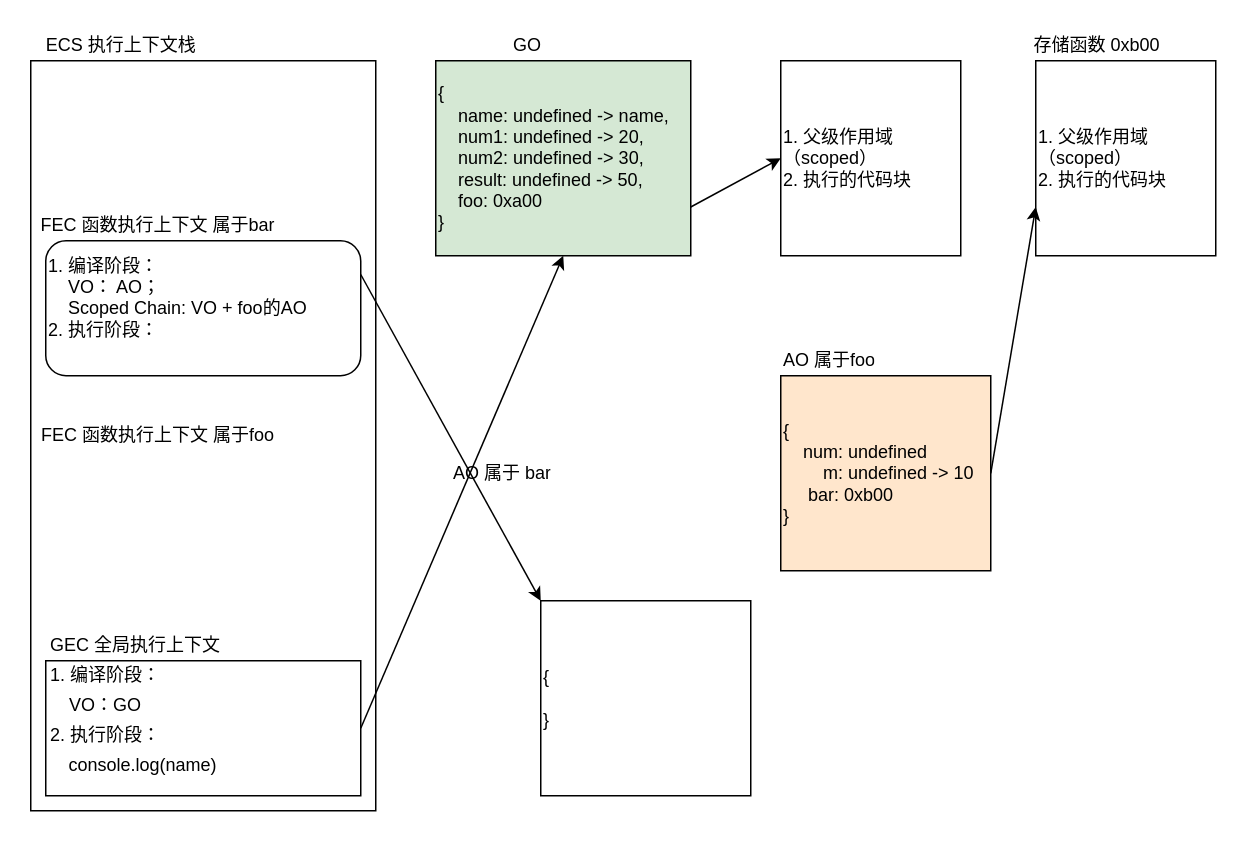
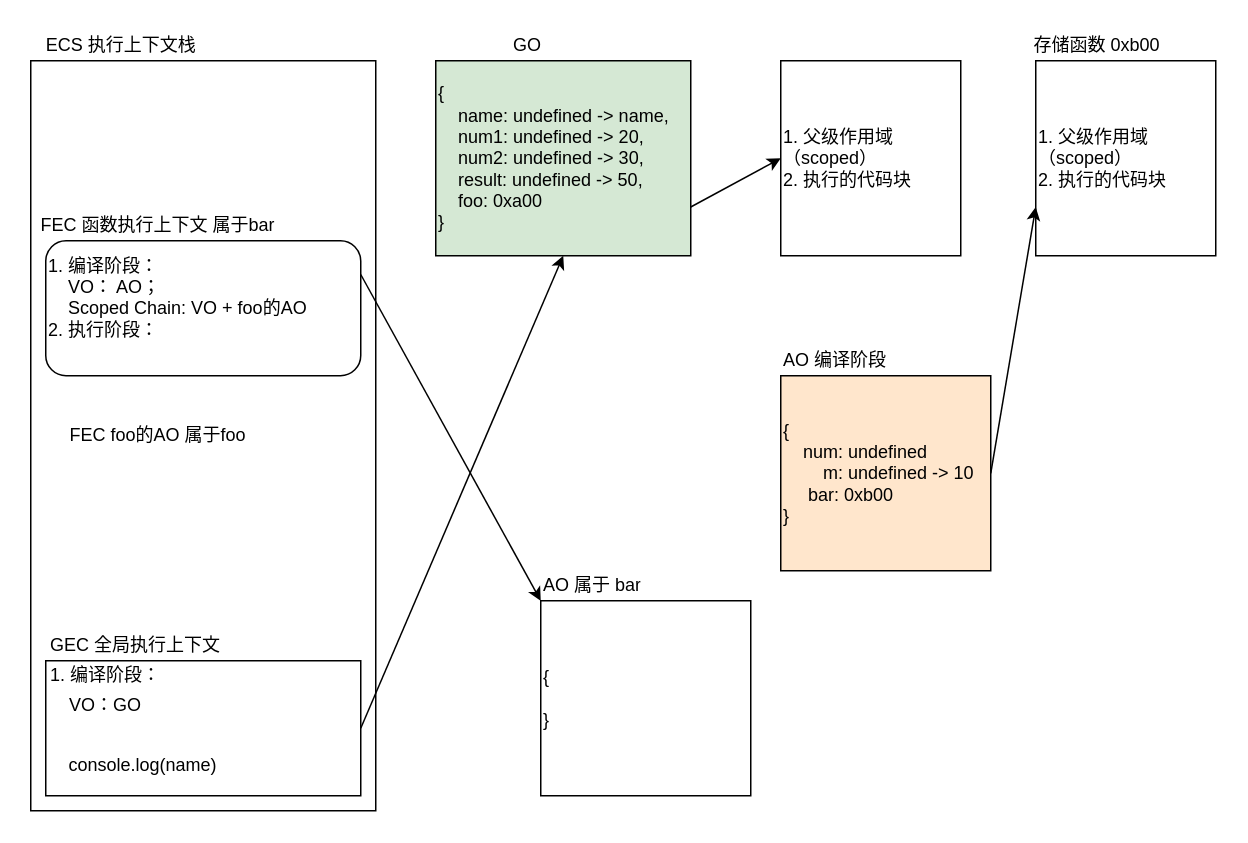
  <mxCell id="0" />
  <mxCell id="1" parent="0" />
  <mxCell id="2" value="" style="rounded=0;whiteSpace=wrap;html=1;" parent="1" vertex="1"><mxGeometry x="20" y="40" width="230" height="500" as="geometry" /></mxCell>
  <mxCell id="3" value="ECS 执行上下文栈&lt;br&gt;" style="text;html=1;align=center;verticalAlign=middle;resizable=0;points=[];autosize=1;strokeColor=none;fillColor=none;" parent="1" vertex="1"><mxGeometry x="20" y="20" width="120" height="20" as="geometry" /></mxCell>
  <mxCell id="4" value="" style="rounded=0;whiteSpace=wrap;html=1;align=left;" parent="1" vertex="1"><mxGeometry x="30" y="440" width="210" height="90" as="geometry" /></mxCell>
  <mxCell id="5" value="GEC 全局执行上下文" style="text;html=1;strokeColor=none;fillColor=none;align=center;verticalAlign=middle;whiteSpace=wrap;overflow=hidden;" parent="1" vertex="1"><mxGeometry x="30" y="420" width="120" height="20" as="geometry" /></mxCell>
  <mxCell id="6" value="1. 编译阶段：" style="text;html=1;strokeColor=none;fillColor=none;align=center;verticalAlign=middle;whiteSpace=wrap;overflow=hidden;" parent="1" vertex="1"><mxGeometry x="30" y="440" width="80" height="20" as="geometry" /></mxCell>
  <mxCell id="7" value="VO：GO" style="text;html=1;strokeColor=none;fillColor=none;align=center;verticalAlign=middle;whiteSpace=wrap;overflow=hidden;" parent="1" vertex="1"><mxGeometry x="30" y="460" width="80" height="20" as="geometry" /></mxCell>
  <mxCell id="8" value="{&lt;br&gt;&amp;nbsp; &amp;nbsp; name: undefined -&amp;gt; name,&lt;br&gt;&amp;nbsp; &amp;nbsp; num1: undefined -&amp;gt; 20,&lt;br&gt;&amp;nbsp; &amp;nbsp; num2: undefined -&amp;gt; 30,&lt;br&gt;&amp;nbsp; &amp;nbsp; result: undefined -&amp;gt; 50,&lt;br&gt;&amp;nbsp; &amp;nbsp; foo: 0xa00&lt;br&gt;}" style="rounded=0;whiteSpace=wrap;html=1;align=left;fillColor=#d5e8d4;" parent="1" vertex="1"><mxGeometry x="290" y="40" width="170" height="130" as="geometry" /></mxCell>
  <mxCell id="9" value="GO" style="text;html=1;strokeColor=none;fillColor=none;align=left;verticalAlign=middle;whiteSpace=wrap;overflow=hidden;" parent="1" vertex="1"><mxGeometry x="340" y="20" width="80" height="20" as="geometry" /></mxCell>
- <mxCell id="10" value="2. 执行阶段：" style="text;html=1;strokeColor=none;fillColor=none;align=center;verticalAlign=middle;whiteSpace=wrap;overflow=hidden;" parent="1" vertex="1"><mxGeometry x="30" y="480" width="80" height="20" as="geometry" /></mxCell>
  <mxCell id="11" value="console.log(name)" style="text;html=1;strokeColor=none;fillColor=none;align=center;verticalAlign=middle;whiteSpace=wrap;overflow=hidden;" parent="1" vertex="1"><mxGeometry x="30" y="500" width="130" height="20" as="geometry" /></mxCell>
  <mxCell id="12" value="1. 父级作用域（scoped）&lt;br&gt;2. 执行的代码块" style="rounded=0;whiteSpace=wrap;html=1;align=left;" parent="1" vertex="1"><mxGeometry x="520" y="40" width="120" height="130" as="geometry" /></mxCell>
  <mxCell id="13" value="{&lt;br&gt;&amp;nbsp; &amp;nbsp; num: undefined&amp;nbsp; &amp;nbsp; &amp;nbsp; &amp;nbsp; &amp;nbsp; &amp;nbsp; &amp;nbsp; &amp;nbsp; &amp;nbsp; &amp;nbsp; m: undefined&amp;nbsp;-&amp;gt; 10&lt;br&gt;&amp;nbsp; &amp;nbsp; &amp;nbsp;bar: 0xb00&lt;br&gt;}" style="rounded=0;whiteSpace=wrap;html=1;align=left;fillColor=#ffe6cc;" parent="1" vertex="1"><mxGeometry x="520" y="250" width="140" height="130" as="geometry" /></mxCell>
- <mxCell id="14" value="AO 属于foo" style="text;html=1;strokeColor=none;fillColor=none;align=left;verticalAlign=middle;whiteSpace=wrap;overflow=hidden;" parent="1" vertex="1"><mxGeometry x="520" y="230" width="80" height="20" as="geometry" /></mxCell>
- <mxCell id="15" value="FEC 函数执行上下文 属于foo" style="text;html=1;strokeColor=none;fillColor=none;align=center;verticalAlign=middle;whiteSpace=wrap;overflow=hidden;" parent="1" vertex="1"><mxGeometry x="20" y="280" width="170" height="20" as="geometry" /></mxCell>
+ <mxCell id="14" value="AO 编译阶段" style="text;html=1;strokeColor=none;fillColor=none;align=left;verticalAlign=middle;whiteSpace=wrap;overflow=hidden;" parent="1" vertex="1"><mxGeometry x="520" y="230" width="80" height="20" as="geometry" /></mxCell>
+ <mxCell id="15" value="FEC foo的AO 属于foo" style="text;html=1;strokeColor=none;fillColor=none;align=center;verticalAlign=middle;whiteSpace=wrap;overflow=hidden;" parent="1" vertex="1"><mxGeometry x="20" y="280" width="170" height="20" as="geometry" /></mxCell>
  <mxCell id="16" value="" style="endArrow=classic;html=1;entryX=0.5;entryY=1;entryDx=0;entryDy=0;exitX=1;exitY=0.5;exitDx=0;exitDy=0;" parent="1" source="4" target="8" edge="1"><mxGeometry width="50" height="50" relative="1" as="geometry"><mxPoint x="250" y="195" as="sourcePoint" /><mxPoint x="530" y="325" as="targetPoint" /></mxGeometry></mxCell>
  <mxCell id="17" value="" style="endArrow=classic;html=1;entryX=0;entryY=0.5;entryDx=0;entryDy=0;exitX=1;exitY=0.75;exitDx=0;exitDy=0;" parent="1" source="8" target="12" edge="1"><mxGeometry width="50" height="50" relative="1" as="geometry"><mxPoint x="340" y="290" as="sourcePoint" /><mxPoint x="390" y="240" as="targetPoint" /></mxGeometry></mxCell>
  <mxCell id="18" value="1. 父级作用域（scoped）&lt;br&gt;2. 执行的代码块" style="rounded=0;whiteSpace=wrap;html=1;align=left;" vertex="1" parent="1"><mxGeometry x="690" y="40" width="120" height="130" as="geometry" /></mxCell>
  <mxCell id="19" value="存储函数 0xb00" style="text;html=1;strokeColor=none;fillColor=none;align=left;verticalAlign=middle;whiteSpace=wrap;overflow=hidden;" vertex="1" parent="1"><mxGeometry x="687" y="20" width="110" height="20" as="geometry" /></mxCell>
  <mxCell id="20" value="" style="endArrow=classic;html=1;exitX=1;exitY=0.5;exitDx=0;exitDy=0;entryX=0;entryY=0.75;entryDx=0;entryDy=0;" edge="1" parent="1" source="13" target="18"><mxGeometry width="50" height="50" relative="1" as="geometry"><mxPoint x="450" y="300" as="sourcePoint" /><mxPoint x="500" y="250" as="targetPoint" /></mxGeometry></mxCell>
  <mxCell id="21" value="1. 编译阶段：&amp;nbsp;&lt;br&gt;&amp;nbsp; &amp;nbsp; VO： AO；&lt;br&gt;&amp;nbsp; &amp;nbsp; Scoped Chain: VO + foo的AO&lt;br&gt;2. 执行阶段：&lt;br&gt;&amp;nbsp; &amp;nbsp;&amp;nbsp;" style="whiteSpace=wrap;html=1;align=left;rounded=1;" vertex="1" parent="1"><mxGeometry x="30" y="160" width="210" height="90" as="geometry" /></mxCell>
  <mxCell id="22" value="FEC 函数执行上下文 属于bar" style="text;html=1;strokeColor=none;fillColor=none;align=center;verticalAlign=middle;whiteSpace=wrap;overflow=hidden;" vertex="1" parent="1"><mxGeometry x="20" y="140" width="170" height="20" as="geometry" /></mxCell>
  <mxCell id="23" value="{&lt;br&gt;&amp;nbsp; &amp;nbsp;&lt;br&gt;}" style="rounded=0;whiteSpace=wrap;html=1;align=left;" vertex="1" parent="1"><mxGeometry x="360" y="400" width="140" height="130" as="geometry" /></mxCell>
- <mxCell id="24" value="AO 属于 bar" style="text;html=1;strokeColor=none;fillColor=none;align=left;verticalAlign=middle;whiteSpace=wrap;overflow=hidden;" vertex="1" parent="1"><mxGeometry x="300" y="305" width="80" height="20" as="geometry" /></mxCell>
+ <mxCell id="24" value="AO 属于 bar" style="text;html=1;strokeColor=none;fillColor=none;align=left;verticalAlign=middle;whiteSpace=wrap;overflow=hidden;" vertex="1" parent="1"><mxGeometry x="360" y="380" width="80" height="20" as="geometry" /></mxCell>
  <mxCell id="25" value="" style="endArrow=classic;html=1;exitX=1;exitY=0.25;exitDx=0;exitDy=0;entryX=0;entryY=0;entryDx=0;entryDy=0;" edge="1" parent="1" source="21" target="23"><mxGeometry width="50" height="50" relative="1" as="geometry"><mxPoint x="340" y="320" as="sourcePoint" /><mxPoint x="390" y="270" as="targetPoint" /></mxGeometry></mxCell>
